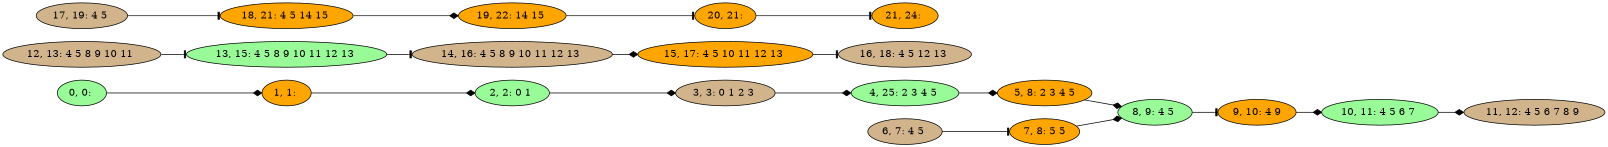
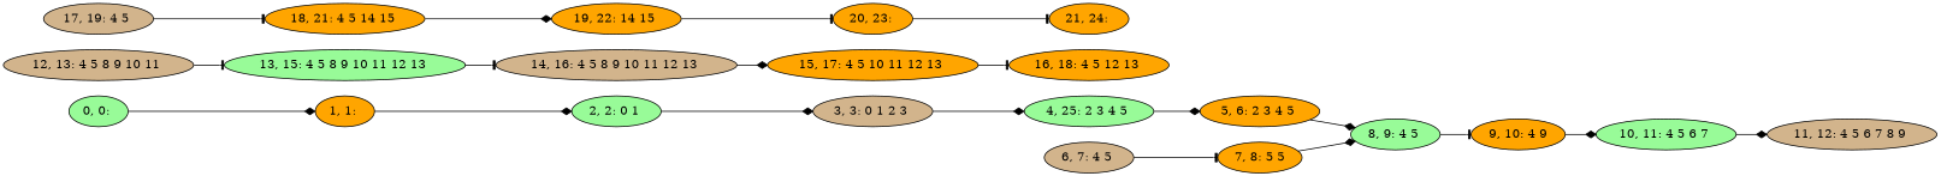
  digraph {
    rankdir=LR
    node [fillcolor=orange style=filled]
    edge [arrowhead=diamond]
    n1 [fillcolor=palegreen label="0, 0: "]
    n2 [label="1, 1: "]
    n3 [fillcolor=palegreen label="2, 2: 0 1 "]
    n4 [fillcolor=tan label="3, 3: 0 1 2 3 "]
    n5 [fillcolor=palegreen label="4, 25: 2 3 4 5 "]
-   n6 [label="5, 8: 2 3 4 5"]
+   n6 [label="5, 6: 2 3 4 5 "]
    n7 [fillcolor=palegreen label="8, 9: 4 5 "]
    n8 [fillcolor=tan label="6, 7: 4 5 "]
    n9 [label="7, 8: 5 5"]
    n10 [label="9, 10: 4 9"]
    n11 [fillcolor=palegreen label="10, 11: 4 5 6 7 "]
    n12 [fillcolor=tan label="11, 12: 4 5 6 7 8 9 "]
    n13 [fillcolor=tan label="12, 13: 4 5 8 9 10 11 "]
    n14 [fillcolor=palegreen label="13, 15: 4 5 8 9 10 11 12 13 "]
    n15 [fillcolor=tan label="14, 16: 4 5 8 9 10 11 12 13 "]
    n16 [label="15, 17: 4 5 10 11 12 13 "]
-   n17 [fillcolor=tan label="16, 18: 4 5 12 13 "]
+   n17 [label="16, 18: 4 5 12 13 "]
    n18 [fillcolor=tan label="17, 19: 4 5 "]
    n19 [label="18, 21: 4 5 14 15 "]
    n20 [label="19, 22: 14 15 "]
-   n21 [label="20, 21:"]
+   n21 [label="20, 23: "]
    n22 [label="21, 24: "]
    n1 -> n2
    n2 -> n3
    n3 -> n4
    n4 -> n5
    n5 -> n6
    n6 -> n7
    n7 -> n10 [arrowhead=tee]
    n8 -> n9 [arrowhead=tee]
    n9 -> n7
    n10 -> n11
    n11 -> n12
    n13 -> n14 [arrowhead=tee]
    n14 -> n15 [arrowhead=tee]
    n15 -> n16
    n16 -> n17 [arrowhead=tee]
    n18 -> n19 [arrowhead=tee]
    n19 -> n20
    n20 -> n21 [arrowhead=tee]
    n21 -> n22 [arrowhead=tee]
  }
